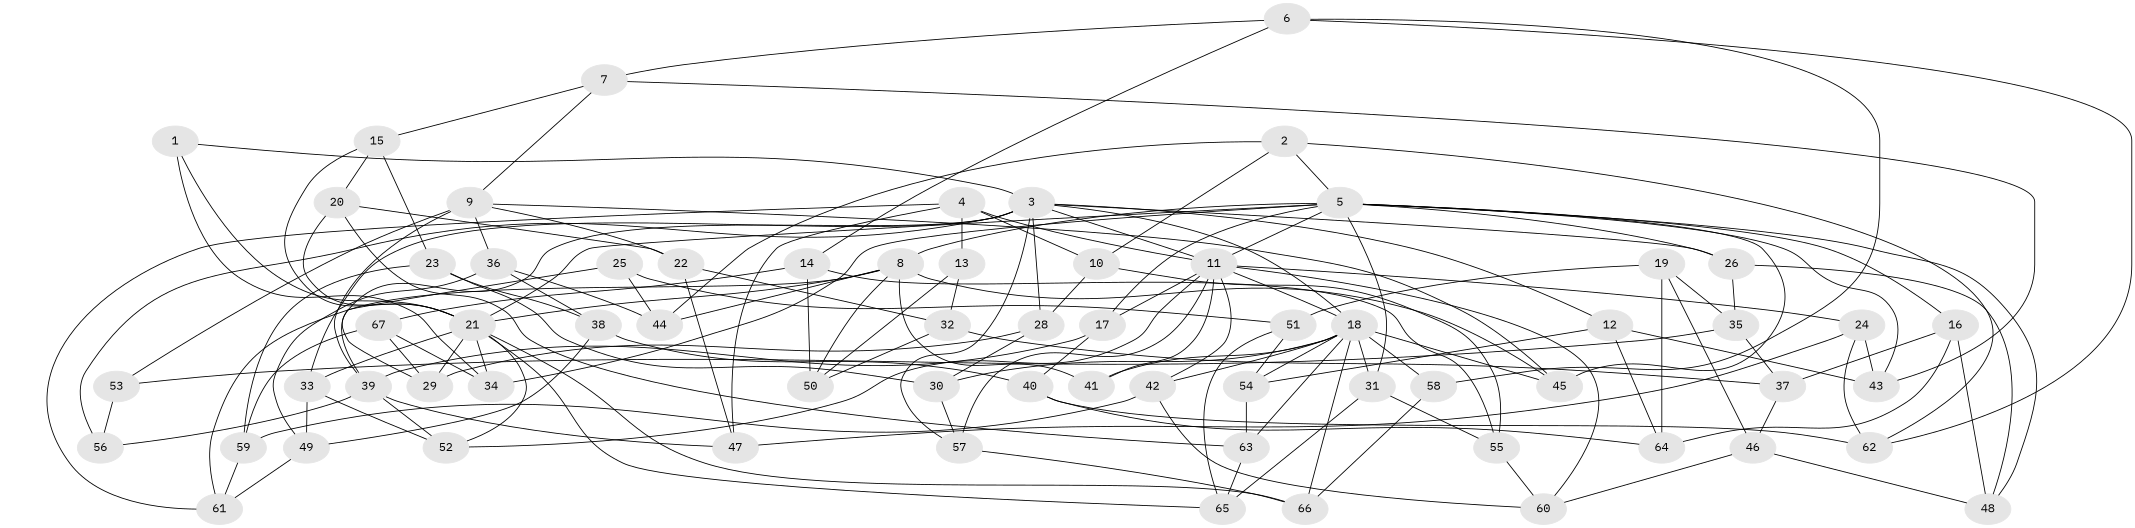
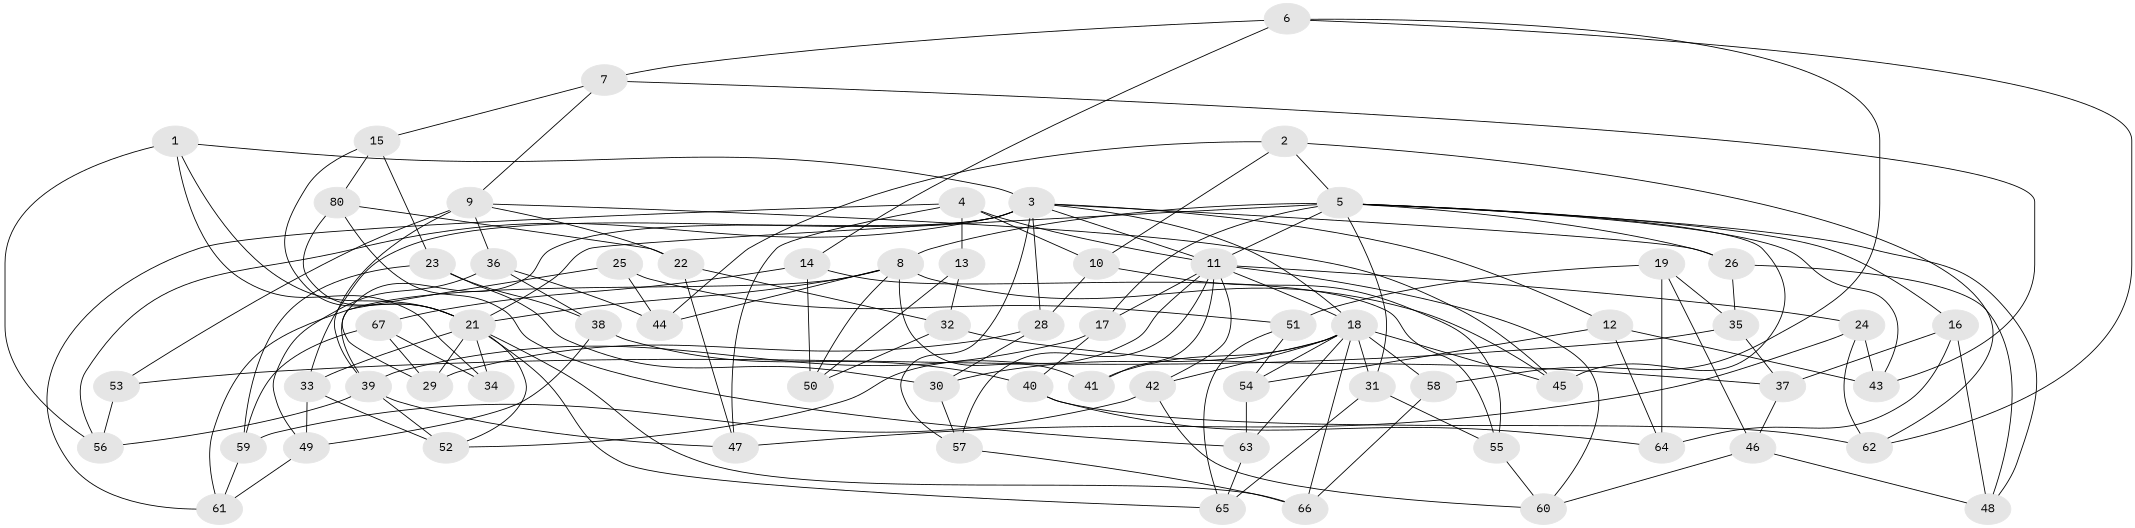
  graph {
    fontname="IBM Plex Mono"
    node [color=gray90 fontname="IBM Plex Mono" style=filled]
    edge [fontname="IBM Plex Mono" weight=1.0]
    1
    3
    21
    34
    56
    11
    12
    18
    26
    28
    29
    33
    57
    52
    66
    65
    2
    5
    10
    44
    62
    8
    16
    17
    31
    43
    45
    48
    55
    41
    24
    42
    60
    54
    64
    58
    30
    63
    35
    49
    4
    13
    47
    61
    50
    32
    37
    39
    40
    6
    7
    14
    9
    15
    n55 [label=67]
    22
    36
    53
-   20
+   20 [label=80]
    23
    38
    59
    46
    19
    51
    25
    1 -- 3
    1 -- 21
    1 -- 34
+   1 -- 56
    3 -- 56
    3 -- 11
    3 -- 12
    3 -- 18
    3 -- 26
    3 -- 28
    3 -- 29
    3 -- 33
    3 -- 57
    21 -- 34
    21 -- 29
    21 -- 33
    21 -- 52
    21 -- 66
    21 -- 65
    11 -- 18
    11 -- 57
    11 -- 52
    11 -- 17
    11 -- 41 [weight=2.0]
    11 -- 24
    11 -- 42
    11 -- 60
    12 -- 43
    12 -- 54
    12 -- 64
    18 -- 66
    18 -- 31
    18 -- 45
    18 -- 41
    18 -- 42
    18 -- 54
    18 -- 58 [weight=2.0]
    18 -- 30
    18 -- 63
    26 -- 48
    26 -- 35
    28 -- 29
    28 -- 30
    33 -- 52
    33 -- 49
    57 -- 66
    2 -- 5
    2 -- 10
    2 -- 44
    2 -- 62
    5 -- 21
-   5 -- 34
    5 -- 11
    5 -- 26
    5 -- 8
    5 -- 16
    5 -- 17
    5 -- 31
    5 -- 43
    5 -- 45
    5 -- 48
    10 -- 28
    10 -- 55
    8 -- 21 [weight=2.0]
    8 -- 44
    8 -- 45
    8 -- 41
    8 -- 61
    8 -- 50
    16 -- 48
    16 -- 64
    16 -- 37
    17 -- 39
    17 -- 40
    31 -- 65
    31 -- 55
    55 -- 60
    24 -- 62
    24 -- 43
    24 -- 47
    42 -- 60
    42 -- 59
    54 -- 63
    58 -- 66
    30 -- 57
    63 -- 65
    35 -- 37
    35 -- 53
    49 -- 61
    4 -- 11
    4 -- 10
    4 -- 13
    4 -- 47
    4 -- 61
    13 -- 50
    13 -- 32
    32 -- 50
    32 -- 37
    37 -- 46
    39 -- 56
    39 -- 52
    39 -- 47
    40 -- 62
    40 -- 64
    6 -- 62
    6 -- 58
    6 -- 7
    6 -- 14
    7 -- 43
    7 -- 9
    7 -- 15
    14 -- 55
    14 -- 50
    14 -- n55
    9 -- 45
    9 -- 39 [weight=2.0]
    9 -- 22
    9 -- 36
    9 -- 53 [weight=2.0]
    15 -- 21
    15 -- 20
    15 -- 23
    n55 -- 34
    n55 -- 29
    n55 -- 59
    22 -- 47
    22 -- 32
    36 -- 44
    36 -- 49
    36 -- 38
    53 -- 56
    20 -- 21
    20 -- 63
    20 -- 22
    23 -- 30
    23 -- 38
    23 -- 59
    38 -- 49
    38 -- 40
    59 -- 61
    46 -- 48
    46 -- 60
    19 -- 64
    19 -- 35
    19 -- 46
    19 -- 51
    51 -- 65
    51 -- 54
    25 -- 44
    25 -- 39 [weight=2.0]
    25 -- 51
  }
